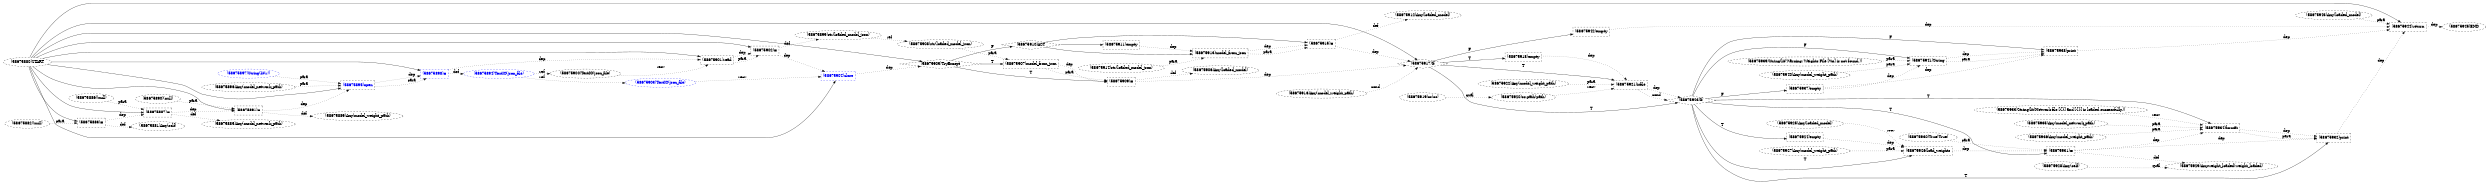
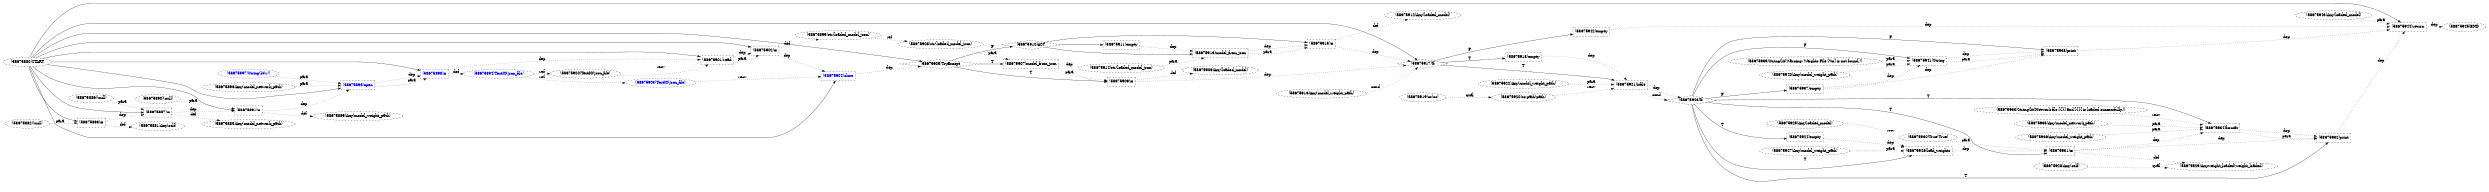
  digraph {
    rankdir=LR
    node [shape=ellipse style=dashed]
    edge [style=dotted]
    n1 [color=blue fontcolor=blue label="(58675904)close" shape=box]
    n2 [label="(58675905)TryExcept" shape=diamond]
    n3 [label="(58675907)model_from_json" shape=box]
    n4 [label="(58675909)=" shape=box]
    n5 [label="(58675910)AST" shape=diamond]
    n6 [label="(58675887)=" shape=box]
    n7 [label="(58675885)Any(model_network_path)"]
    n8 [label="(58675891)=" shape=box]
    n9 [color=black fontcolor=blue label="(58675895)open" shape=box]
    n10 [label="(58675889)Any(model_weight_path)"]
    n11 [label="(58675925)Any(loaded_model)"]
    n12 [label="(58675926)load_weights" shape=box]
    n13 [label="(58675931)=" shape=box]
    n14 [label="(58675921)isfile" shape=box]
    n15 [label="(58675923)If" shape=diamond]
    n16 [label="(58675938)print" shape=box]
    n17 [label="(58675937)empty" shape=box]
    n18 [label="(58675941)String" shape=box]
    n19 [label="(58675934)format" shape=box]
    n20 [label="(58675932)print" shape=box]
    n21 [label="(58675924)empty" shape=box]
    n22 [label="(58675902)=" shape=box]
    n23 [label="(58675899)str(loaded_model_json)"]
    n24 [label="(58675908)str(loaded_model_json)"]
    n25 [label="(58675944)return" shape=box]
    n26 [label="(58675945)END" shape=""]
    n27 [label="(58675906)Any(loaded_model)"]
    n28 [label="(58675900)TextIO(json_file)"]
    n29 [label="(58675901)read" shape=box]
    n30 [label="(58675920)os.path(path)"]
    n31 [label="(58675930)True(True)"]
    n32 [label="(58675929)Any.weight_loaded(weight_loaded)"]
    n33 [label="(58675912)Any(loaded_model)"]
    n34 [label="(58675917)If" shape=diamond]
    n35 [label="(58675883)=" shape=box]
    n36 [label="(58675881)Any(self)"]
    n37 [label="(58675943)Any(loaded_model)"]
    n38 [label="(58675919)os(os)"]
    n39 [label="(58675890)(null)"]
    n40 [label="(58675936)Any(model_weight_path)"]
    n41 [label="(58675916)Any(model_weight_path)"]
    n42 [label="(58675942)empty" shape=box]
    n43 [label="(58675918)empty" shape=box]
    n44 [label="(58675913)model_from_json" shape=box]
    n45 [label="(58675915)=" shape=box]
    n46 [label="(58675911)empty" shape=box]
    n47 [label="(58675896)Any(model_network_path)"]
    n48 [color=blue fontcolor=blue label="(58675898)=" shape=box]
    n49 [color=blue fontcolor=blue label="(58675897)String(lit(r))"]
    n50 [label="(58675880)START" shape=""]
    n51 [color=blue fontcolor=blue label="(58675894)TextIO(json_file)"]
    n52 [label="(58675886)(null)"]
    n53 [color=blue fontcolor=blue label="(58675903)TextIO(json_file)"]
    n54 [label="(58675927)Any(model_weight_path)"]
    n55 [label="(58675933)String(lit(Network file [{}] and [{}] is loaded successfully.))"]
    n56 [label="(58675914)str(loaded_model_json)"]
    n57 [label="(58675935)Any(model_network_path)"]
    n58 [label="(58675928)Any(self)"]
    n59 [label="(58675922)Any(model_weight_path)"]
    n60 [label="(58675939)String(lit(Warning: Weights File [%s] is not found.))"]
    n61 [label="(58675882)(null)"]
    n62 [label="(58675940)Any(model_weight_path)"]
    n1 -> n2 [label=dep]
    n2 -> n3 [label=T style=""]
    n2 -> n4 [label=T style=""]
    n2 -> n5 [label=F style=""]
    n3 -> n4 [label=dep]
    n3 -> n4 [label=para]
    n4 -> n27 [label=def]
    n4 -> n34 [label=dep]
    n5 -> n44 [style=solid]
    n5 -> n45 [style=solid]
    n5 -> n46 [style=solid]
    n6 -> n7 [label=def]
    n6 -> n8 [label=dep]
    n8 -> n9 [label=dep]
    n8 -> n10 [label=def]
    n9 -> n48 [label=dep]
    n9 -> n48 [label=para]
    n11 -> n12 [label=recv]
    n12 -> n13 [label=dep]
    n13 -> n19 [label=dep]
    n13 -> n20 [label=dep]
    n13 -> n32 [label=def]
    n14 -> n15 [label=dep]
    n14 -> n15 [label=cond]
    n15 -> n12 [label=T style=""]
    n15 -> n13 [label=T style=""]
    n15 -> n16 [label=F style=""]
    n15 -> n17 [label=F style=""]
    n15 -> n18 [label=F style=""]
    n15 -> n19 [label=T style=""]
    n15 -> n20 [label=T style=""]
    n15 -> n21 [label=T style=""]
    n16 -> n25 [label=dep]
    n17 -> n16 [label=dep]
    n17 -> n18 [label=dep]
    n18 -> n16 [label=dep]
    n18 -> n16 [label=para]
    n19 -> n20 [label=dep]
    n19 -> n20 [label=para]
    n20 -> n25 [label=dep]
    n21 -> n12 [label=dep]
    n22 -> n1 [label=dep]
    n22 -> n23 [label=def]
    n23 -> n24 [label=ref]
    n24 -> n3 [label=para]
    n25 -> n26 [label=dep]
    n28 -> n29 [label=recv]
    n29 -> n22 [label=dep]
    n29 -> n22 [label=para]
    n30 -> n14 [label=recv]
    n31 -> n13 [label=para]
    n34 -> n14 [label=T style=""]
-   n34 -> n15 [label=T style=""]
    n34 -> n42 [label=F style=""]
    n34 -> n43 [label=T style=""]
    n35 -> n6 [label=dep]
    n35 -> n36 [label=def]
    n37 -> n25 [label=para]
    n38 -> n30 [label=qual]
    n39 -> n8 [label=para]
    n40 -> n19 [label=para]
    n41 -> n34 [label=cond]
    n42 -> n25 [label=dep]
    n43 -> n14 [label=dep]
    n44 -> n45 [label=dep]
    n44 -> n45 [label=para]
    n45 -> n33 [label=def]
    n45 -> n34 [label=dep]
    n46 -> n44 [label=dep]
    n47 -> n9 [label=para]
    n48 -> n29 [label=dep]
    n48 -> n51 [label=def]
    n49 -> n9 [label=para]
    n50 -> n1 [style=solid]
    n50 -> n2 [style=solid]
    n50 -> n6 [style=solid]
    n50 -> n8 [style=solid]
    n50 -> n9 [style=solid]
    n50 -> n22 [style=solid]
    n50 -> n25 [style=solid]
    n50 -> n29 [style=solid]
    n50 -> n34 [style=solid]
    n50 -> n35 [style=solid]
    n50 -> n48 [style=solid]
    n51 -> n28 [label=ref]
    n51 -> n53 [label=ref]
    n52 -> n6 [label=para]
    n53 -> n1 [label=recv]
    n54 -> n12 [label=para]
    n55 -> n19 [label=recv]
    n56 -> n44 [label=para]
    n57 -> n19 [label=para]
    n58 -> n32 [label=qual]
    n59 -> n14 [label=para]
    n60 -> n18 [label=para]
    n61 -> n35 [label=para]
    n62 -> n18 [label=para]
  }
